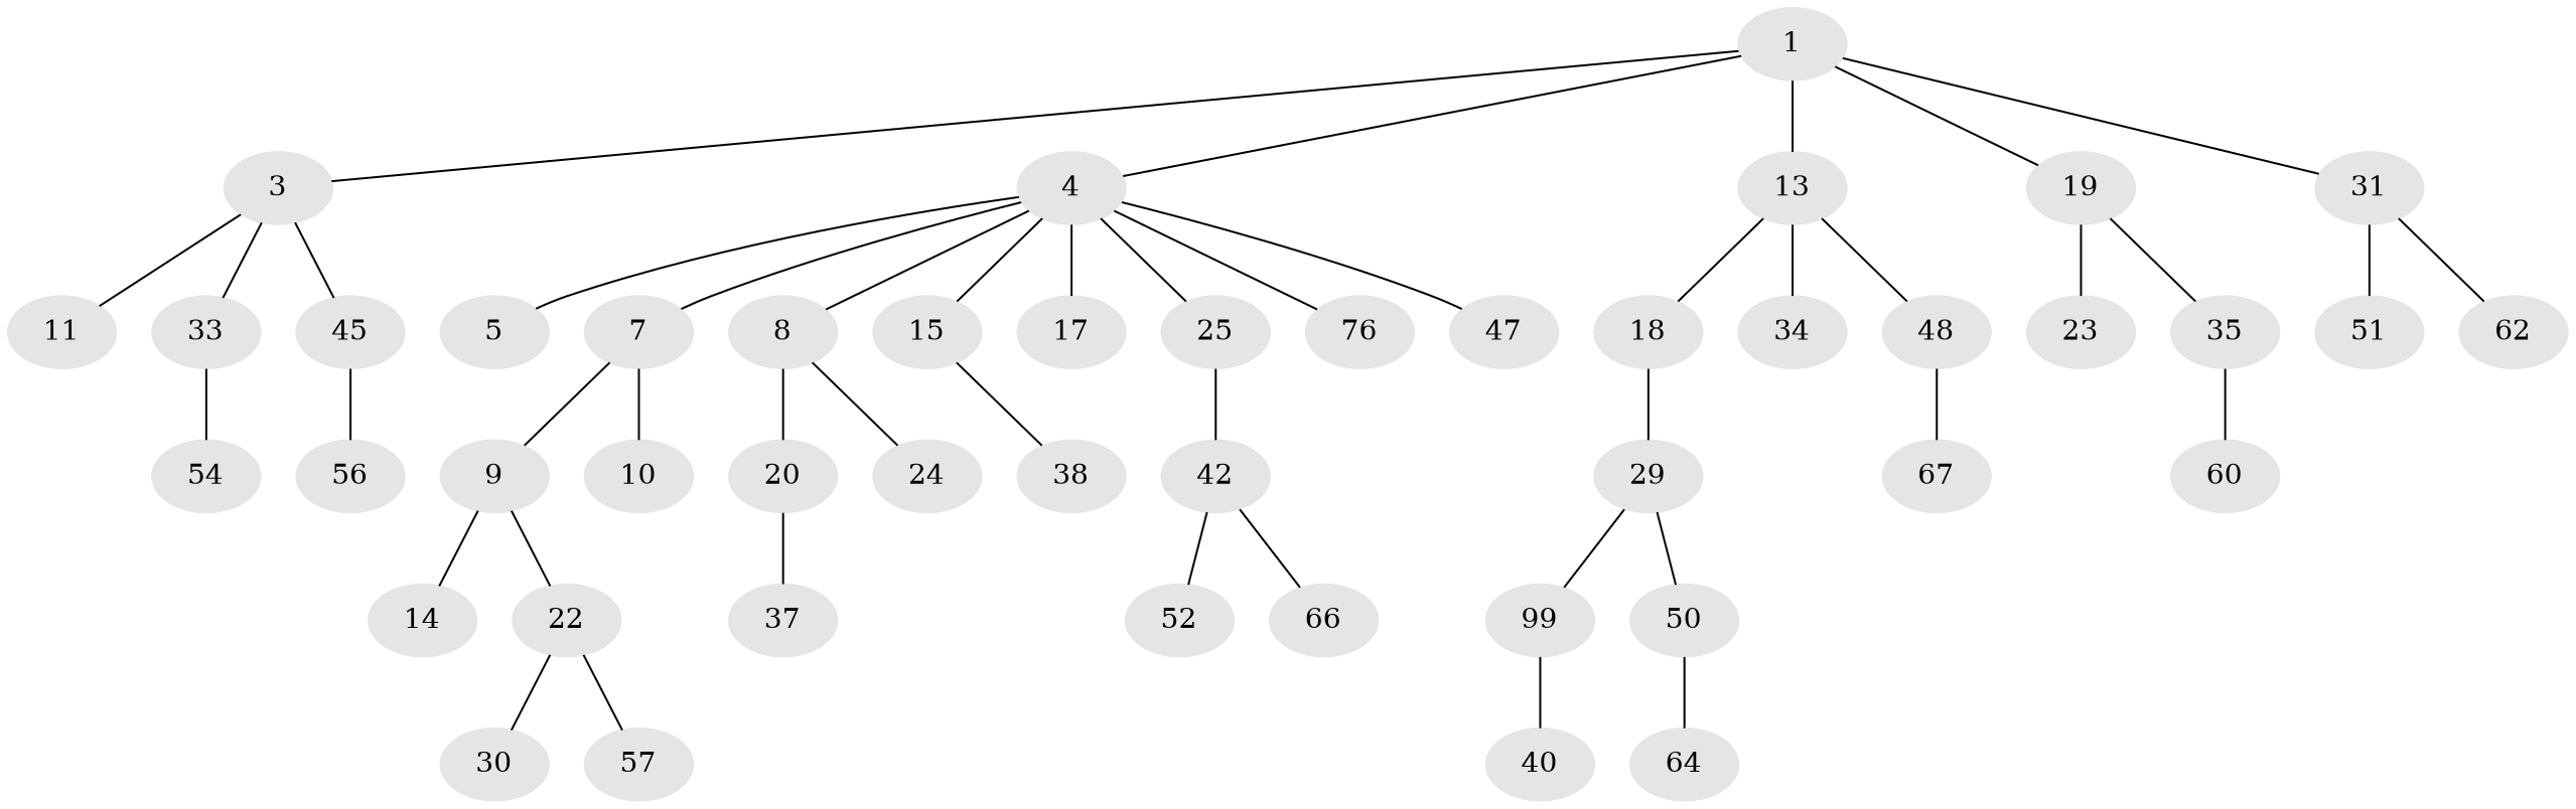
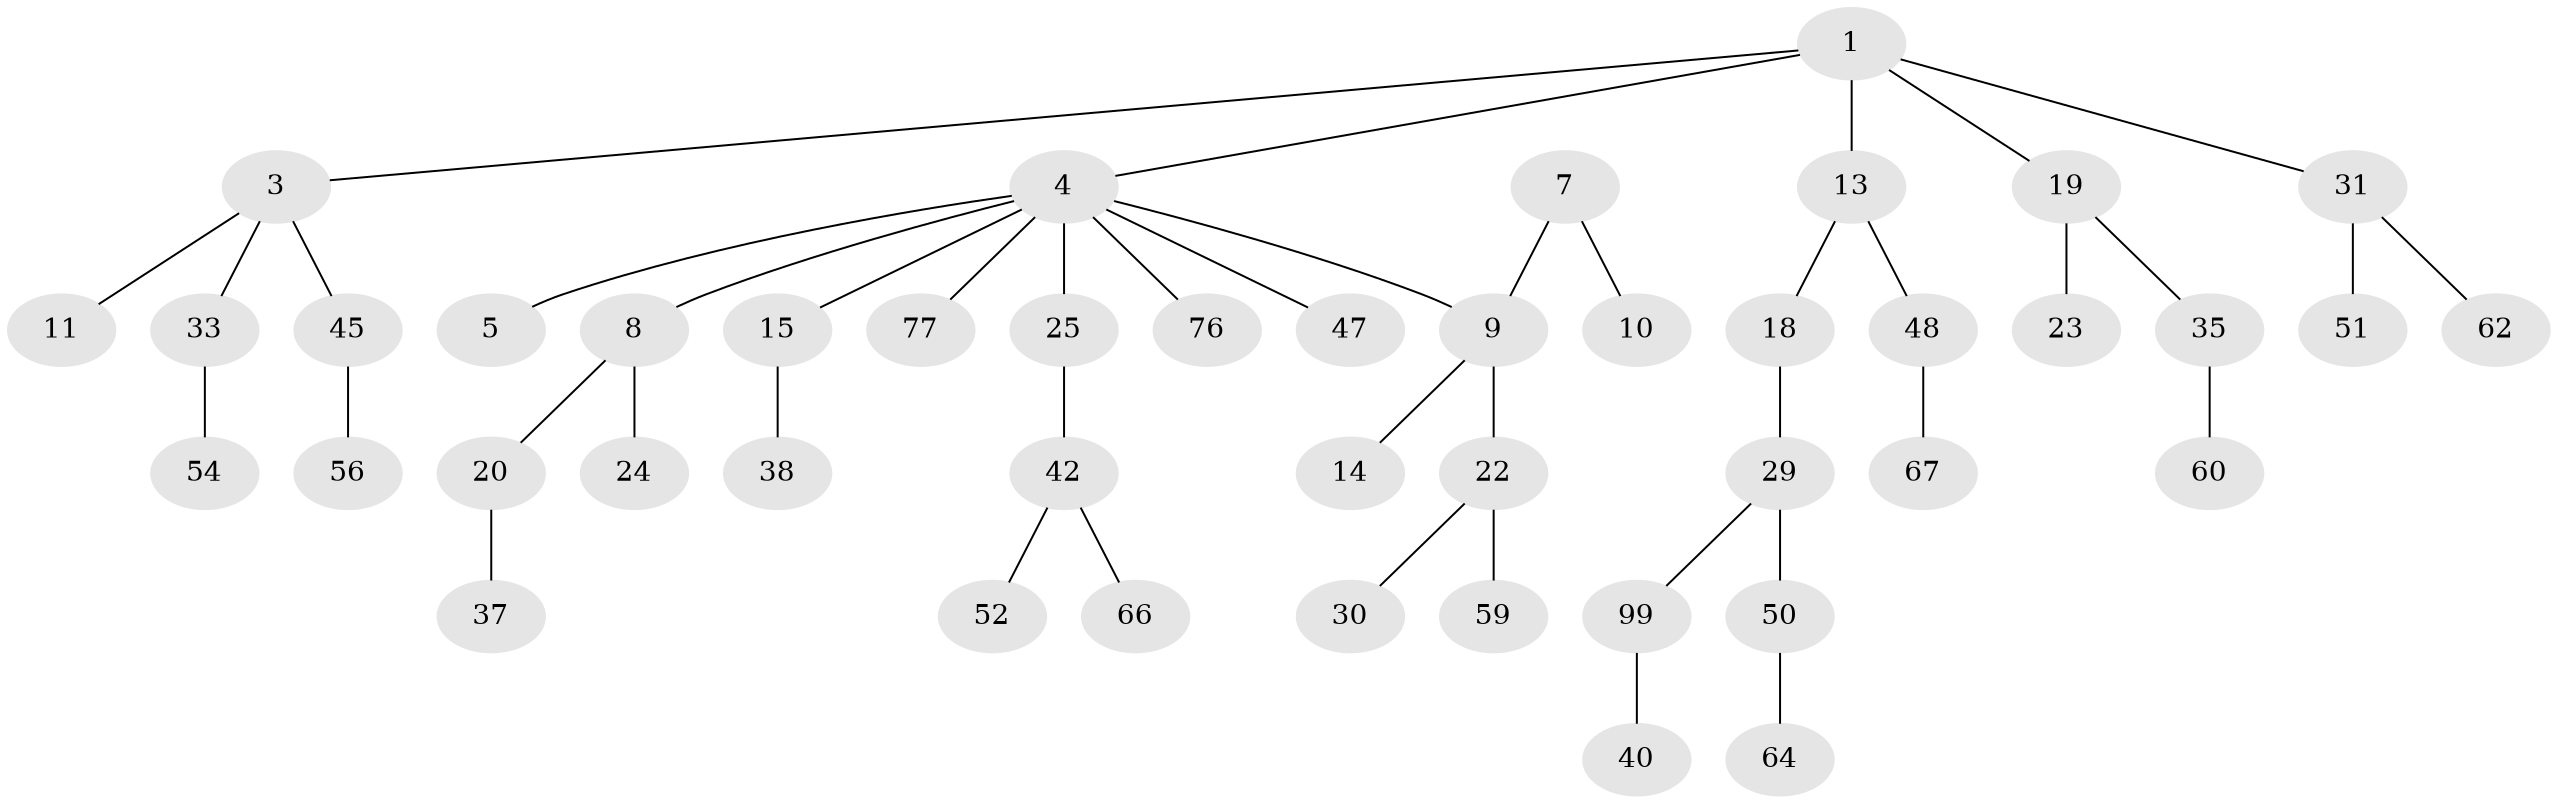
  graph {
    node [color=gray90 style=filled]
    1 [super="+2"]
    3 [super="+21"]
    4 [super="+6"]
    13 [super="+65"]
    19 [super="+27"]
    31 [super="+44"]
    11
    33 [super="+46"]
    45
    5 [super="+41"]
    7 [super="+12"]
    8 [super="+16"]
    15
-   17
+   17 [label=77]
    25
    n16 [label=76]
    47
    18 [super="+26"]
-   34
    48 [super="+63"]
    23 [super="+55"]
    35 [super="+53"]
    51
    62
    54
    56
    9 [super="+49"]
    10
    20
    24
    38 [super="+59"]
    42 [super="+43"]
    14
    22 [super="+28"]
    37
    30
-   57 [super="+58"]
+   57 [super="+58" label=59]
    29 [super="+32"]
    67
    n40 [label=99]
    50 [super="+61"]
    60
    52
    66
    40
    64
    1 -- 3
    1 -- 4
    1 -- 13
    1 -- 19
    1 -- 31
    3 -- 11
    3 -- 33
    3 -- 45
    4 -- 5
-   4 -- 7
+   4 -- 9
    4 -- 8
    4 -- 15
    4 -- 17
    4 -- 25
    4 -- n16
    4 -- 47
    13 -- 18
-   13 -- 34
    13 -- 48
    19 -- 23
    19 -- 35
    31 -- 51
    31 -- 62
    33 -- 54
    45 -- 56
    7 -- 9
    7 -- 10
    8 -- 20
    8 -- 24
    15 -- 38
    25 -- 42
    18 -- 29
    48 -- 67
    35 -- 60
    9 -- 14
    9 -- 22
    20 -- 37
    42 -- 52
    42 -- 66
    22 -- 30
    22 -- 57
    29 -- n40
    29 -- 50
    n40 -- 40
    50 -- 64
  }
